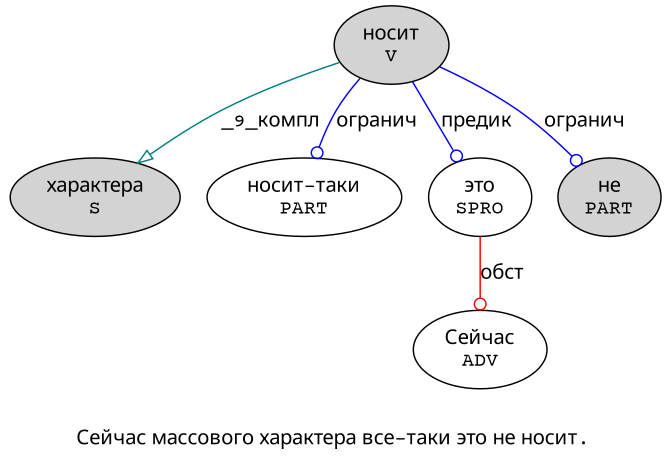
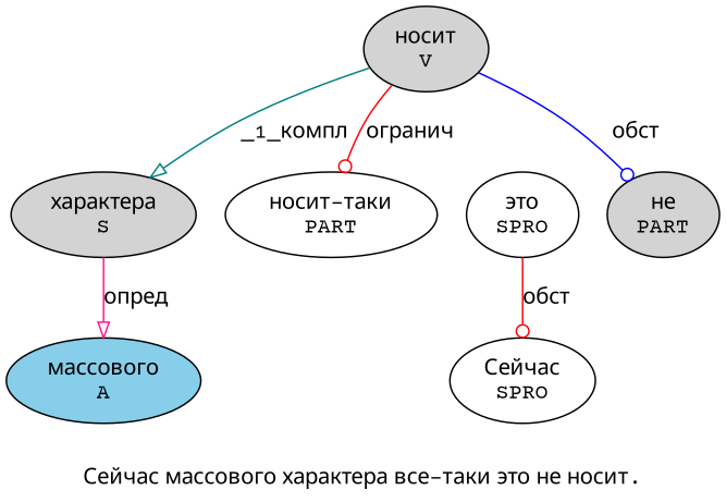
  digraph {
    fontname="Courier Prime"
    label="Сейчас массового характера все-таки это не носит."
    node [fillcolor=white fontname="Courier Prime" penwidth=1 shape=ellipse style=filled]
    edge [arrowhead=odot color=red fontname="Courier Prime"]
-   n1 [label="Сейчас\nADV"]
+   n1 [label="Сейчас\nSPRO"]
+   n2 [fillcolor=skyblue label="массового\nA"]
    n3 [fillcolor=lightgrey label="характера\nS"]
    n4 [label="носит-таки\nPART"]
    n5 [label="это\nSPRO"]
    n6 [fillcolor=lightgrey label="не\nPART"]
    n7 [fillcolor=lightgrey label="носит\nV"]
+   n3 -> n2 [arrowhead=onormal color=deeppink label="опред"]
    n5 -> n1 [label="обст"]
-   n7 -> n3 [arrowhead=onormal color=teal label="_9_компл"]
-   n7 -> n4 [color=blue label="огранич"]
-   n7 -> n5 [color=blue label="предик"]
-   n7 -> n6 [color=blue label="огранич"]
+   n7 -> n3 [arrowhead=onormal color=teal label="_1_компл"]
+   n7 -> n4 [label="огранич"]
+   n7 -> n6 [color=blue label="обст"]
  }
